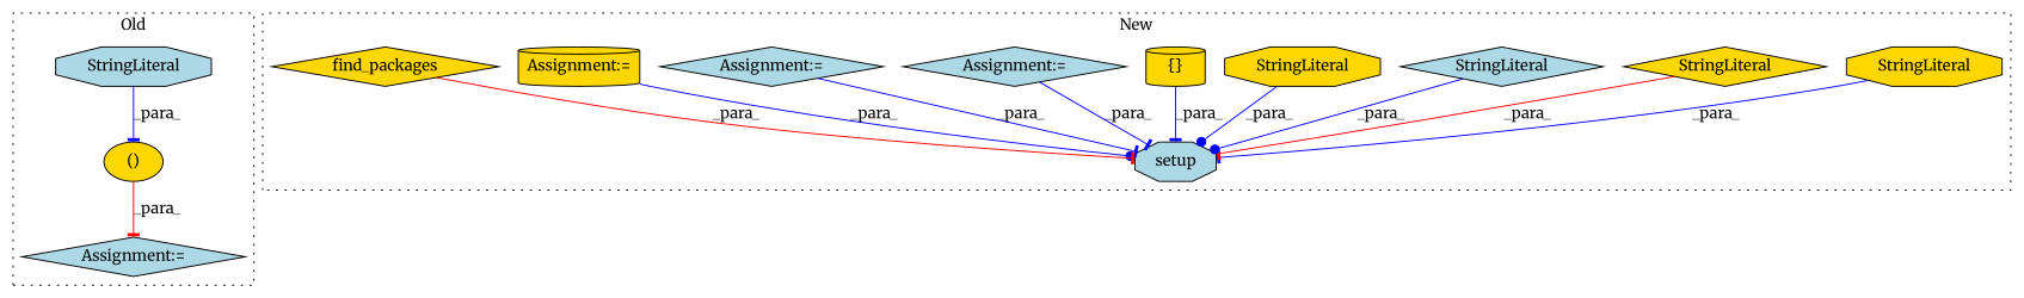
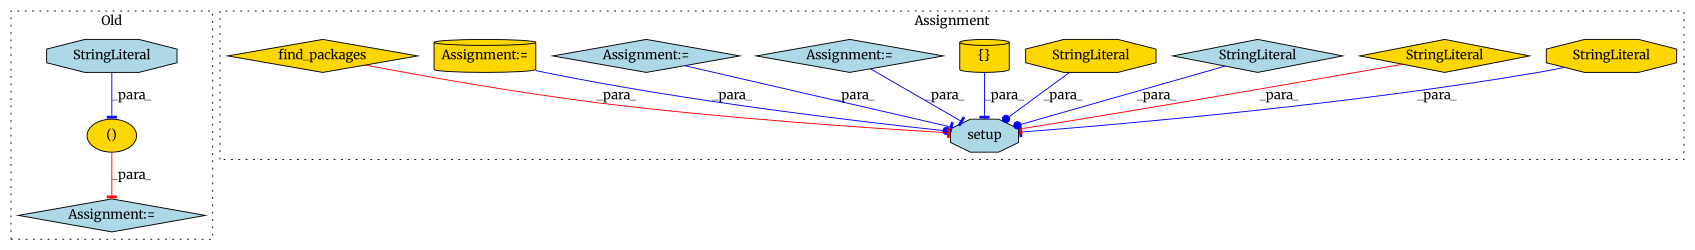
  digraph {
    fontname=Merriweather
    node [a=45 l=7 s=1013 shape=diamond style=filled fillcolor=gold fontname=Merriweather]
    edge [color=blue arrowhead=tee fontname=Merriweather]
    n1 [a=106 l=28 label="()" shape=ellipse]
    n2 [l=11 label=StringLiteral shape=octagon fillcolor=lightblue]
    n3 [a=7 l=1 label="Assignment:=" s=771 fillcolor=lightblue]
    n4 [a=32 l="6,1" label=setup s="785,940" shape=octagon fillcolor=lightblue]
    n5 [label=StringLiteral s=933 shape=octagon]
    n6 [label=StringLiteral s=801]
    n7 [l=51 label=StringLiteral s=809 fillcolor=lightblue]
    n8 [l=9 label=StringLiteral s=791 shape=octagon]
    n9 [a=4 l="1,1" label="{}" s="926,931" shape=cylinder]
    n10 [a=7 label="Assignment:=" s=181 fillcolor=lightblue]
    n11 [a=7 l=4 label="Assignment:=" s=164 fillcolor=lightblue]
    n12 [a=7 l=6 label="Assignment:=" s=237 shape=cylinder]
    n13 [a=32 l=15 label=find_packages s=901]
    subgraph cluster_1 {
      label=Old
      style=dotted
      n1
      n2
      n3
    }
    subgraph cluster_2 {
-     label=New
+     label=Assignment
      style=dotted
      n4
      n5
      n6
      n7
      n8
      n9
      n10
      n11
      n12
      n13
    }
    n1 -> n3 [label=_para_ color=red]
    n2 -> n1 [label=_para_]
    n5 -> n4 [label=_para_]
    n6 -> n4 [label=_para_ color=red]
    n7 -> n4 [label=_para_ arrowhead=dot]
    n8 -> n4 [label=_para_ arrowhead=dot]
    n9 -> n4 [label=_para_]
    n10 -> n4 [label=_para_]
    n11 -> n4 [label=_para_]
    n12 -> n4 [label=_para_ arrowhead=dot]
    n13 -> n4 [label=_para_ color=red]
  }
